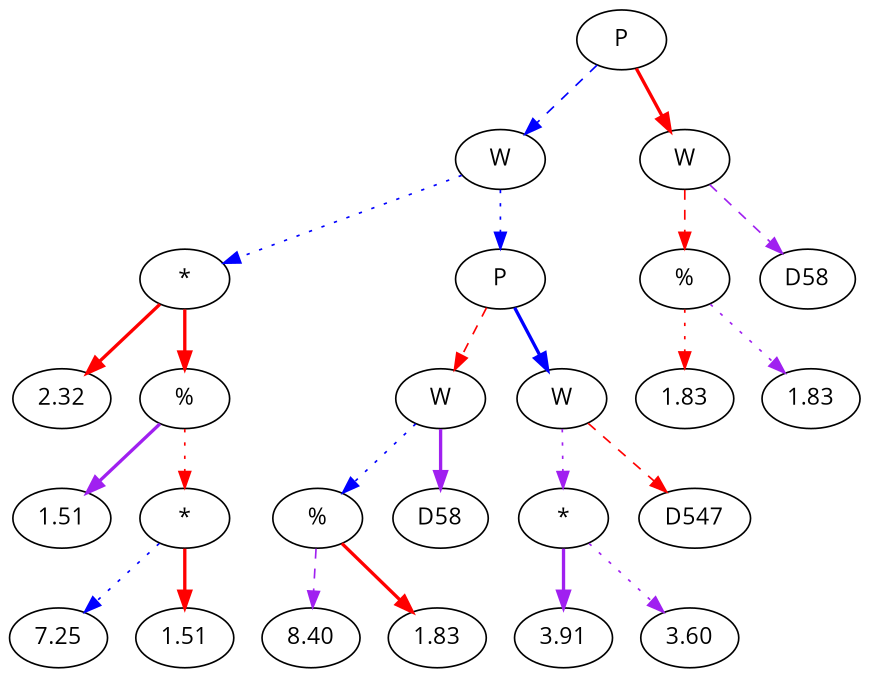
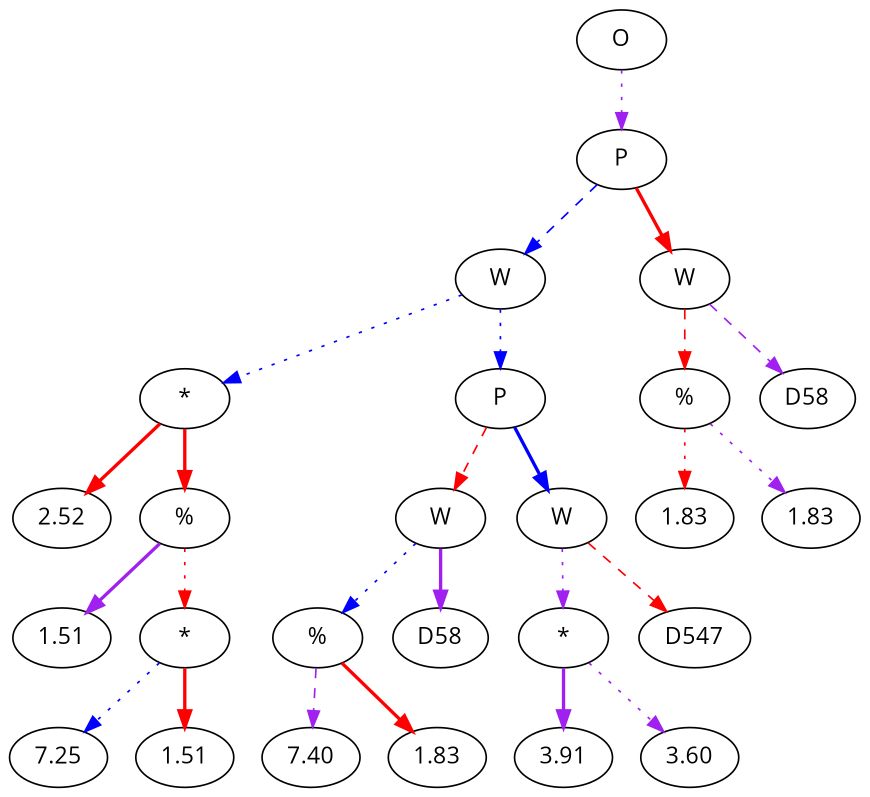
  digraph {
    fontname="Open Sans"
    node [fontname="Open Sans"]
    edge [color=red fontname="Open Sans" style=dotted]
+   n1 [label=O]
    n2 [label=P]
    n3 [label=W]
    n4 [label=W]
    n5 [label="*"]
    n6 [label=P]
    n7 [label="%"]
    n8 [label=D58]
-   n9 [label=2.32]
+   n9 [label=2.52]
    n10 [label="%"]
    n11 [label=W]
    n12 [label=W]
    n13 [label=1.51]
    n14 [label="*"]
    n15 [label=7.25]
    n16 [label=1.51]
    n17 [label="%"]
    n18 [label=D58]
    n19 [label="*"]
    n20 [label=D547]
-   n21 [label=8.40]
+   n21 [label=7.40]
    n22 [label=1.83]
    n23 [label=3.91]
    n24 [label=3.60]
    n25 [label=1.83]
    n26 [label=1.83]
+   n1 -> n2 [color=purple]
    n2 -> n3 [color=blue style=dashed]
    n2 -> n4 [style=bold]
    n3 -> n5 [color=blue]
    n3 -> n6 [color=blue]
    n4 -> n7 [style=dashed]
    n4 -> n8 [color=purple style=dashed]
    n5 -> n9 [style=bold]
    n5 -> n10 [style=bold]
    n6 -> n11 [style=dashed]
    n6 -> n12 [color=blue style=bold]
    n7 -> n25
    n7 -> n26 [color=purple]
    n10 -> n13 [color=purple style=bold]
    n10 -> n14
    n11 -> n17 [color=blue]
    n11 -> n18 [color=purple style=bold]
    n12 -> n19 [color=purple]
    n12 -> n20 [style=dashed]
    n14 -> n15 [color=blue]
    n14 -> n16 [style=bold]
    n17 -> n21 [color=purple style=dashed]
    n17 -> n22 [style=bold]
    n19 -> n23 [color=purple style=bold]
    n19 -> n24 [color=purple]
  }
